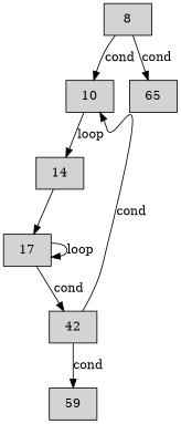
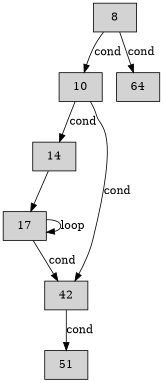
  digraph {
    node [shape=box style=filled]
    n1 [label=8]
    n2 [label=10]
-   n3 [label=65]
+   n3 [label=64]
    n4 [label=14]
    n5 [label=42]
    n6 [label=17]
-   n7 [label=59]
+   n7 [label=51]
    n1 -> n2 [label=cond]
    n1 -> n3 [label=cond]
-   n2 -> n4 [label=loop]
-   n5 -> n2 [label=cond]
+   n2 -> n4 [label=cond]
+   n2 -> n5 [label=cond]
    n4 -> n6
    n5 -> n7 [label=cond]
    n6 -> n5 [label=cond]
    n6 -> n6 [label=loop]
  }
